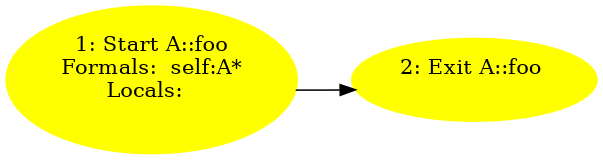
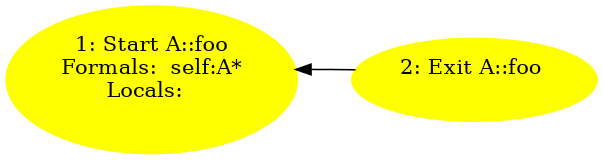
  digraph {
    rankdir=LR
    node [color=yellow style=filled]
    n1 [label="1: Start A::foo\nFormals:  self:A*\nLocals:  \n  "]
    n2 [label="2: Exit A::foo \n  "]
-   n1 -> n2
+   n2 -> n1
  }
